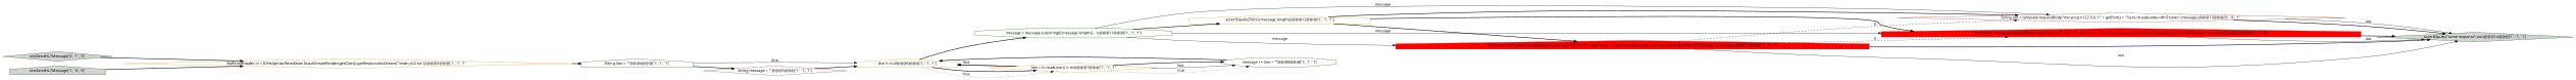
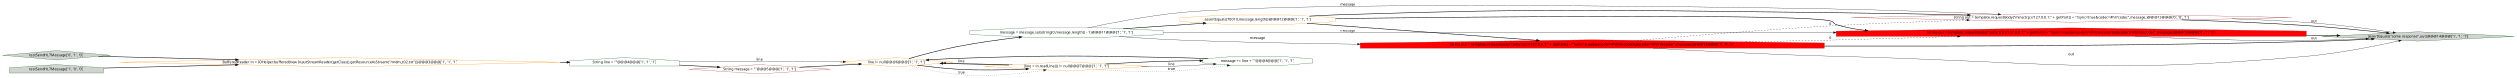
  digraph {
    fontname="Noto Sans"
    rankdir=LR
    node [color=darkgreen fillcolor=white fontname="Noto Sans" shape=diamond style=filled]
    edge [fontname="Noto Sans" style=bold]
    n1 [label="message = message.substring(0,message.length() - 1)@@@11@@@['1', '1', '1']" shape=octagon]
    n2 [color=brown label="String out = template.requestBody(\"mina:tcp://127.0.0.1:\" + getPort() + \"?sync=true&codec=#hl7codec\",message,)@@@13@@@['0', '0', '1']"]
-   n3 [color=darkorange label="assertEquals(70010,message.length())@@@12@@@['1', '1', '1']" shape=house]
+   n3 [color=darkorange label="assertEquals(70010,message.length())@@@12@@@['1', '1', '1']" shape=octagon]
    n4 [color=brown fillcolor=red label="String out = template.requestBody(\"netty:tcp://127.0.0.1:\" + getPort() + \"?sync=true&encoders=#hl7encoder&decoders=#hl7decoder\",message,)@@@13@@@['0', '1', '0']" shape=house]
    n5 [color=brown fillcolor=red label="String out = template.requestBody(\"netty:tcp://127.0.0.1:\" + getPort() + \"?sync=true&encoder=#hl7encoder&decoder=#hl7decoder\",message,)@@@13@@@['1', '0', '0']" shape=house]
    n6 [fillcolor=lightgray label="assertEquals(\"some response\",out)@@@14@@@['1', '1', '1']"]
    n7 [color=darkorange label="BufferedReader in = IOHelper.buffered(new InputStreamReader(getClass().getResourceAsStream(\"/mdm_t02.txt\")))@@@3@@@['1', '1', '1']"]
    n8 [label="String line = \"\"@@@4@@@['1', '1', '1']" shape=house]
-   n9 [color=darkorange label="line != null@@@6@@@['1', '1', '1']" shape=house]
+   n9 [color=darkorange label="line != null@@@6@@@['1', '1', '1']"]
    n10 [color=brown label="String message = \"\"@@@5@@@['1', '1', '1']"]
    n11 [label="message += line + \"\"@@@8@@@['1', '1', '1']" shape=octagon]
    n12 [color=darkorange label="(line = in.readLine()) != null@@@7@@@['1', '1', '1']"]
    n13 [fillcolor=lightgray label="testSendHL7Message['0', '1', '0']"]
    n14 [fillcolor=lightgray label="testSendHL7Message['1', '0', '0']" shape=house]
    n1 -> n2 [label=message style=solid]
    n1 -> n3
    n1 -> n4 [label=message style=solid]
    n1 -> n5 [label=message style=solid]
    n2 -> n6 [label=out style=solid]
    n2 -> n6
    n3 -> n2
    n3 -> n4
    n3 -> n5
    n4 -> n6
    n4 -> n6 [label=out style=solid]
    n5 -> n2 [label=0 style=dashed]
    n5 -> n4 [label=0 style=dashed]
    n5 -> n6 [label=out style=solid]
    n5 -> n6
    n7 -> n8
    n8 -> n9 [label=line style=solid]
    n8 -> n10
    n9 -> n1
    n9 -> n12
    n9 -> n12 [label=true style=dotted]
    n10 -> n9
    n11 -> n9
    n12 -> n9 [label=line style=solid]
    n12 -> n9
    n12 -> n11
    n12 -> n11 [label=line style=solid]
    n12 -> n11 [label=true style=dotted]
    n13 -> n7
    n14 -> n7
  }
